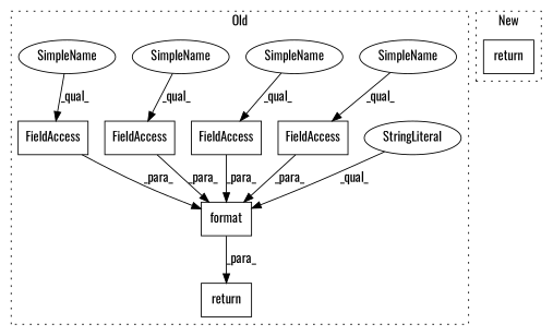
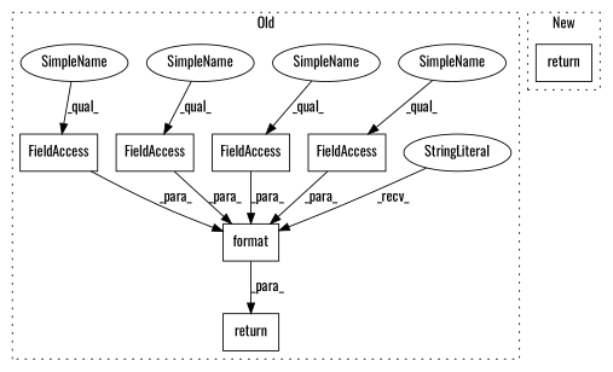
  digraph {
    fontname=Oswald
    node [a=22 l=4 s=499 shape=box fontname=Oswald]
    edge [fontname=Oswald]
    n1 [a=32 l="7,1" label=format s="450,558"]
    n2 [a=45 l=64 label=StringLiteral s=385 shape=ellipse]
    n3 [a=41 l=7 label=return s=378]
    n4 [l=8 label=FieldAccess]
    n5 [l=13 label=FieldAccess s=508]
    n6 [l=11 label=FieldAccess s=522]
    n7 [l=24 label=FieldAccess s=534]
    n8 [a=42 label=SimpleName s=534 shape=ellipse]
    n9 [a=42 label=SimpleName shape=ellipse]
    n10 [a=42 label=SimpleName s=522 shape=ellipse]
    n11 [a=42 label=SimpleName s=508 shape=ellipse]
    n12 [a=41 l=8 label=return s=559]
    subgraph cluster_1 {
      label=Old
      style=dotted
      n1
      n2
      n3
      n4
      n5
      n6
      n7
      n8
      n9
      n10
      n11
    }
    subgraph cluster_2 {
      label=New
      style=dotted
      n12
    }
    n1 -> n3 [label=_para_]
-   n2 -> n1 [label=_qual_]
+   n2 -> n1 [label=_recv_]
    n4 -> n1 [label=_para_]
    n5 -> n1 [label=_para_]
    n6 -> n1 [label=_para_]
    n7 -> n1 [label=_para_]
    n8 -> n7 [label=_qual_]
    n9 -> n4 [label=_qual_]
    n10 -> n6 [label=_qual_]
    n11 -> n5 [label=_qual_]
  }
